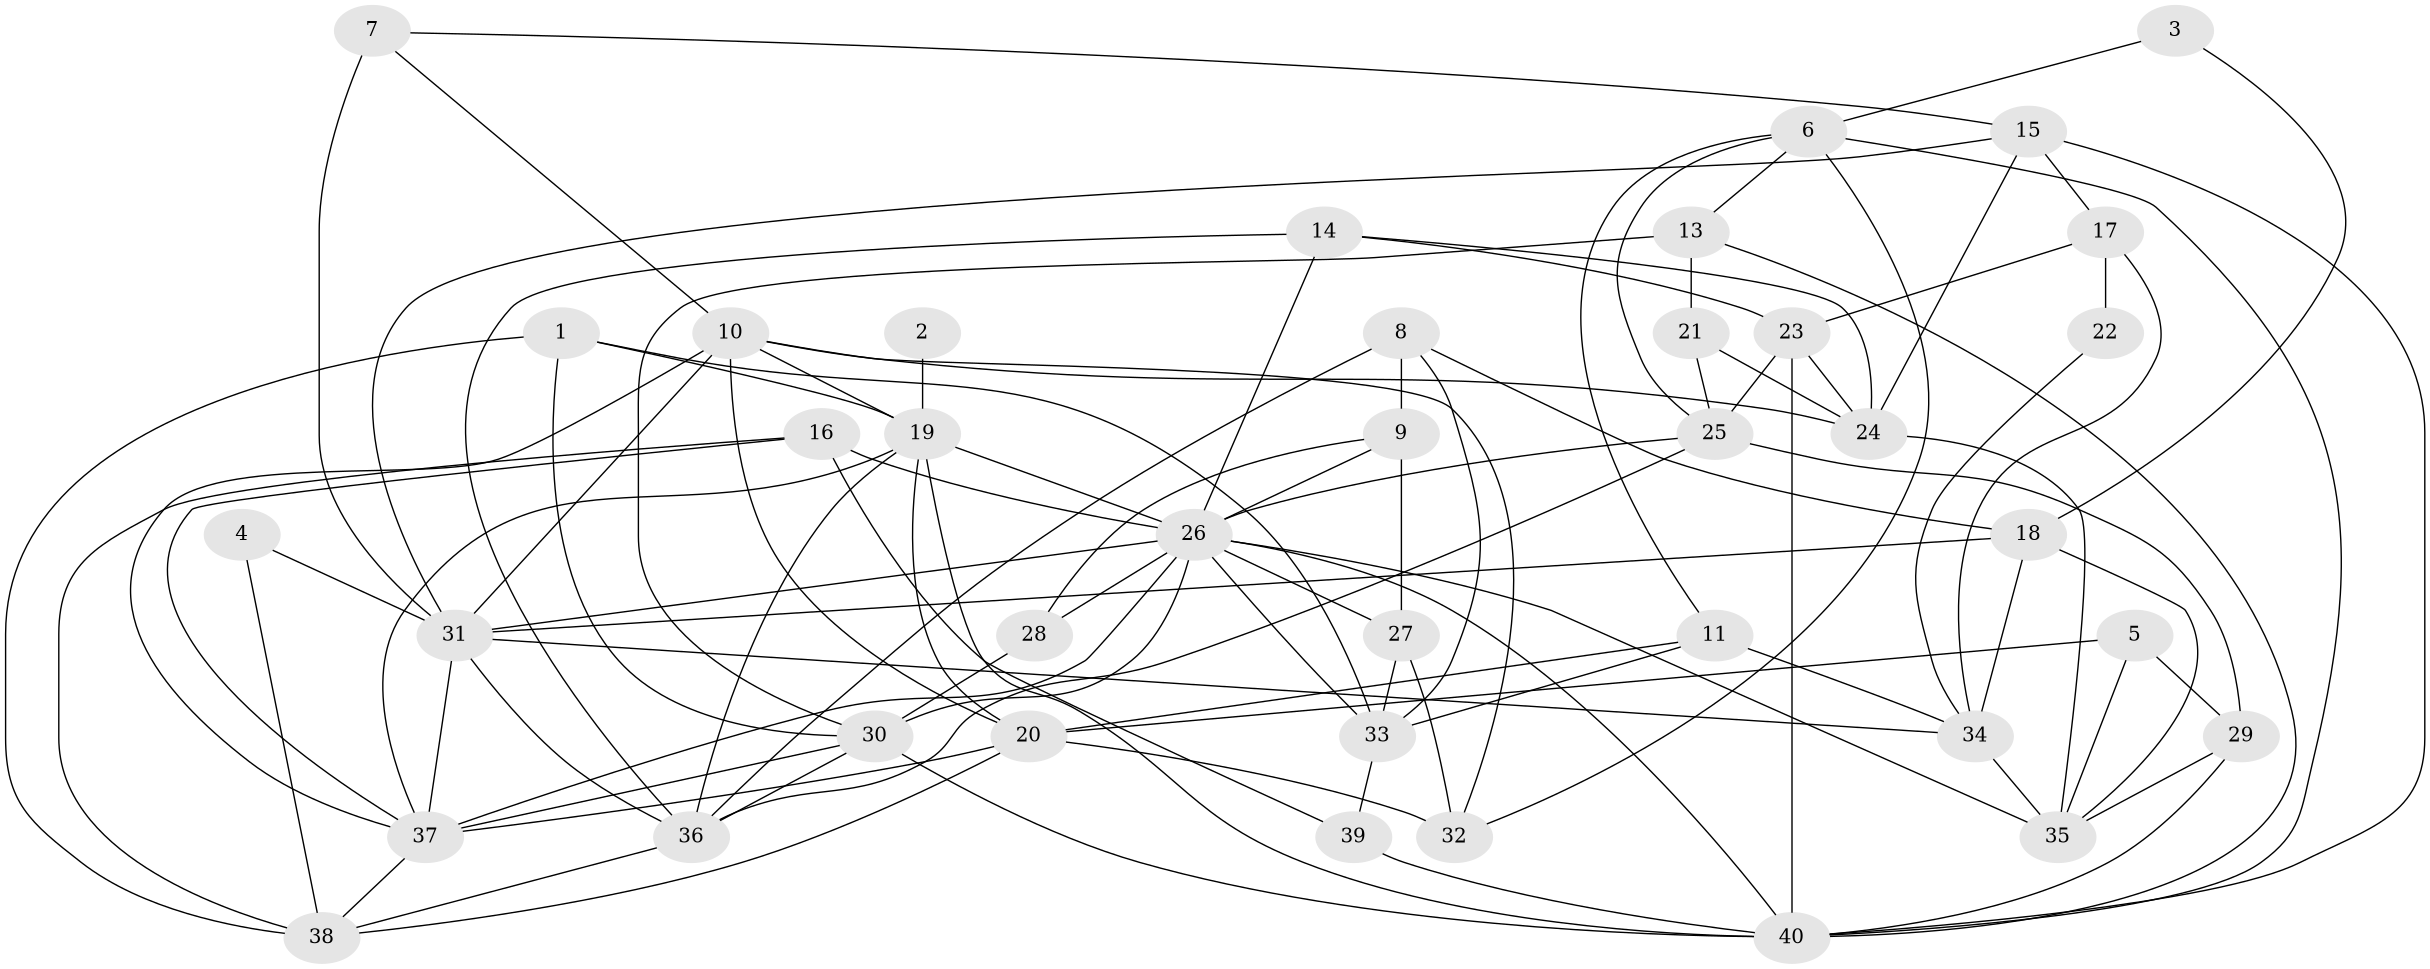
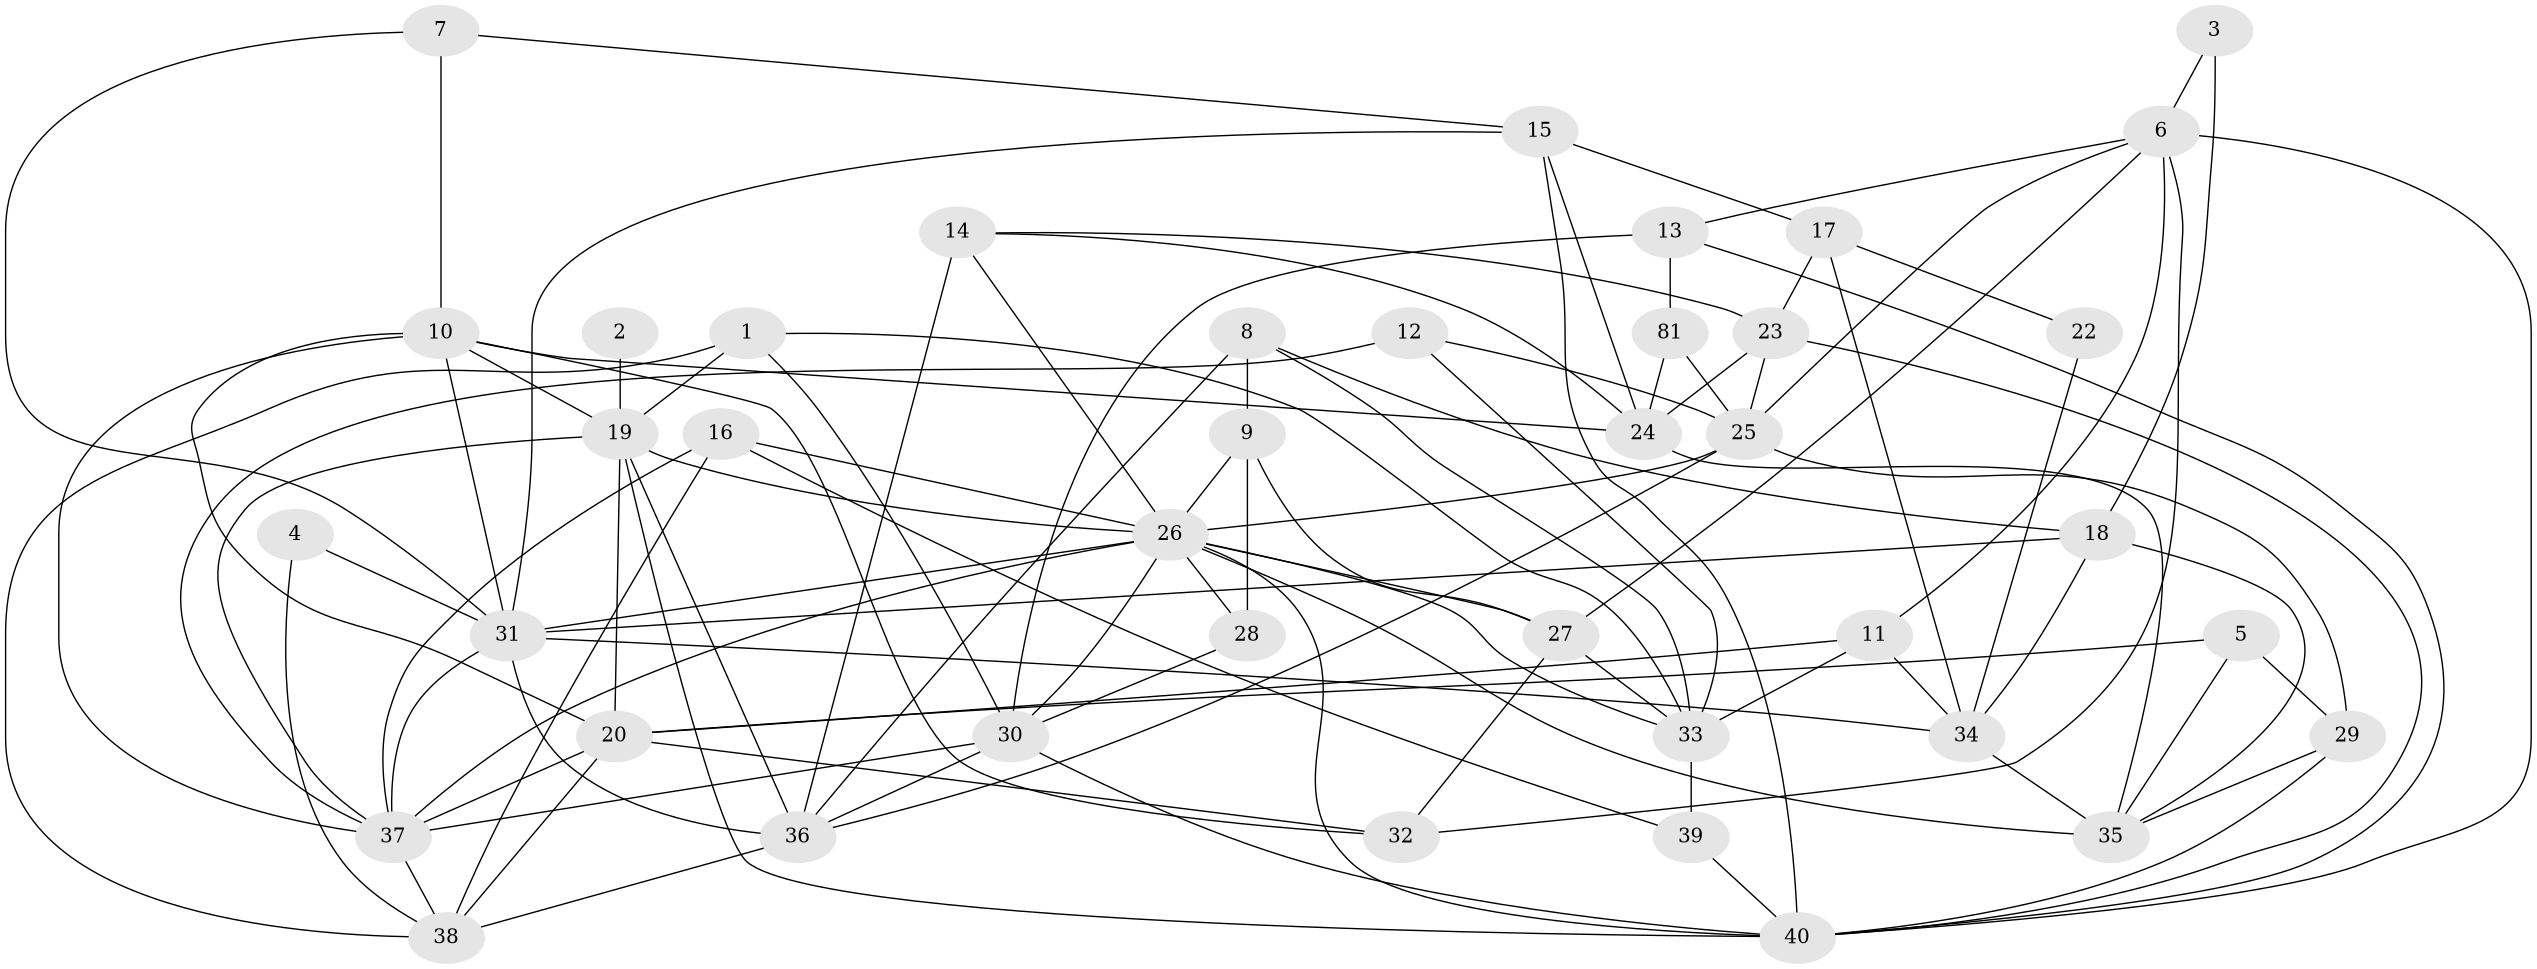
  graph {
    node [color=gray90 style=filled]
    edge [weight=1.0]
    1
    19
    30
    33
    38
    20
    40
    36
    26
    37
    39
    2
    3
    6
    18
    11
    13
    25
    27
    32
    31
    35
    34
    4
    5
    29
-   21
+   21 [label=81]
    7
    10
    15
    24
    17
    8
    9
    28
+   12
    14
    23
    22
    16
    1 -- 19
    1 -- 30
    1 -- 33
    1 -- 38
    19 -- 20
    19 -- 40
    19 -- 36
    19 -- 26
    19 -- 37
    30 -- 40
    30 -- 36
    30 -- 37
    33 -- 39
    20 -- 38
    20 -- 37 [weight=2.0]
    20 -- 32 [weight=2.0]
    36 -- 38
    26 -- 30
    26 -- 33
    26 -- 40
    26 -- 37
    26 -- 27
    26 -- 31
    26 -- 35
    26 -- 28
    37 -- 38
    39 -- 40
    2 -- 19 [weight=2.0]
    3 -- 6
    3 -- 18
    6 -- 40
    6 -- 11
    6 -- 13
    6 -- 25
+   6 -- 27
    6 -- 32
    18 -- 31 [weight=2.0]
    18 -- 35
    18 -- 34
    11 -- 33 [weight=2.0]
    11 -- 20
    11 -- 34
    13 -- 30
    13 -- 40
    13 -- 21 [weight=2.0]
    25 -- 36
    25 -- 26
    25 -- 29
    27 -- 33
    27 -- 32
    31 -- 36
    31 -- 37
    31 -- 34
    34 -- 35
    4 -- 38
    4 -- 31 [weight=2.0]
    5 -- 20
    5 -- 35
    5 -- 29
    29 -- 40
    29 -- 35
    21 -- 25
    21 -- 24
    7 -- 31
    7 -- 10 [weight=2.0]
    7 -- 15
    10 -- 19
    10 -- 20
    10 -- 37
    10 -- 32
    10 -- 31
    10 -- 24
    15 -- 40
    15 -- 31
    15 -- 24
    15 -- 17
    24 -- 35 [weight=2.0]
    17 -- 34
    17 -- 23
    17 -- 22 [weight=2.0]
    8 -- 33
    8 -- 36 [weight=2.0]
    8 -- 18
    8 -- 9
    9 -- 26
    9 -- 27
    9 -- 28
    28 -- 30
+   12 -- 33
+   12 -- 37
+   12 -- 25
    14 -- 36 [weight=2.0]
    14 -- 26
    14 -- 24
    14 -- 23
    23 -- 40
    23 -- 25
    23 -- 24
    22 -- 34
    16 -- 38
    16 -- 26
    16 -- 37
    16 -- 39
  }
